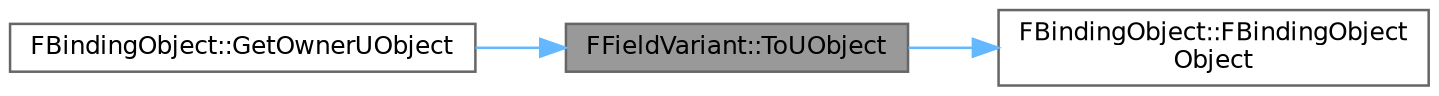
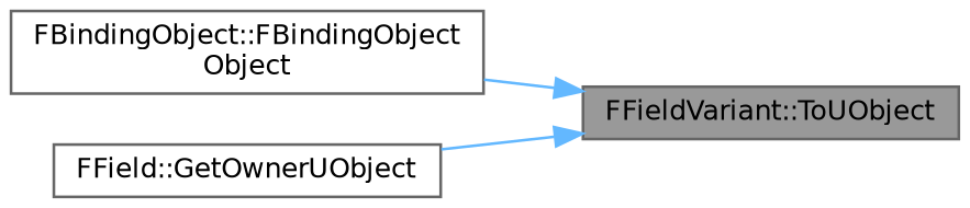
  digraph {
    rankdir=RL
    node [color=grey40 fillcolor=white fontname=Helvetica fontsize=10 shape=box style=filled]
    edge [color=steelblue1 dir=back fontname=Helvetica fontsize=10 labelfontname=Helvetica labelfontsize=10 style=solid]
    n1 [color=gray40 fillcolor=grey60 fontcolor=black height=0.2 label="FFieldVariant::ToUObject" width=0.4]
    n2 [height=0.2 label="FBindingObject::FBindingObject\lObject" width=0.4]
-   n3 [height=0.2 label="FBindingObject::GetOwnerUObject" width=0.4]
-   n2 -> n1
+   n3 [height=0.2 label="FField::GetOwnerUObject" width=0.4]
+   n1 -> n2
    n1 -> n3
  }
